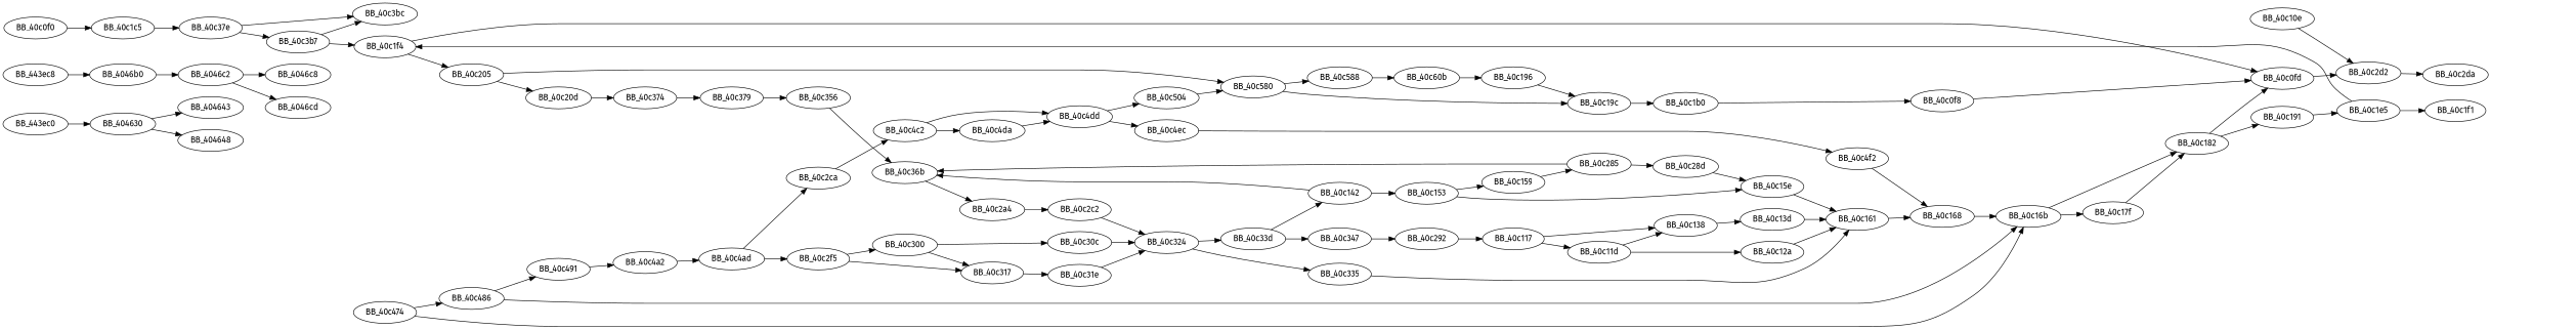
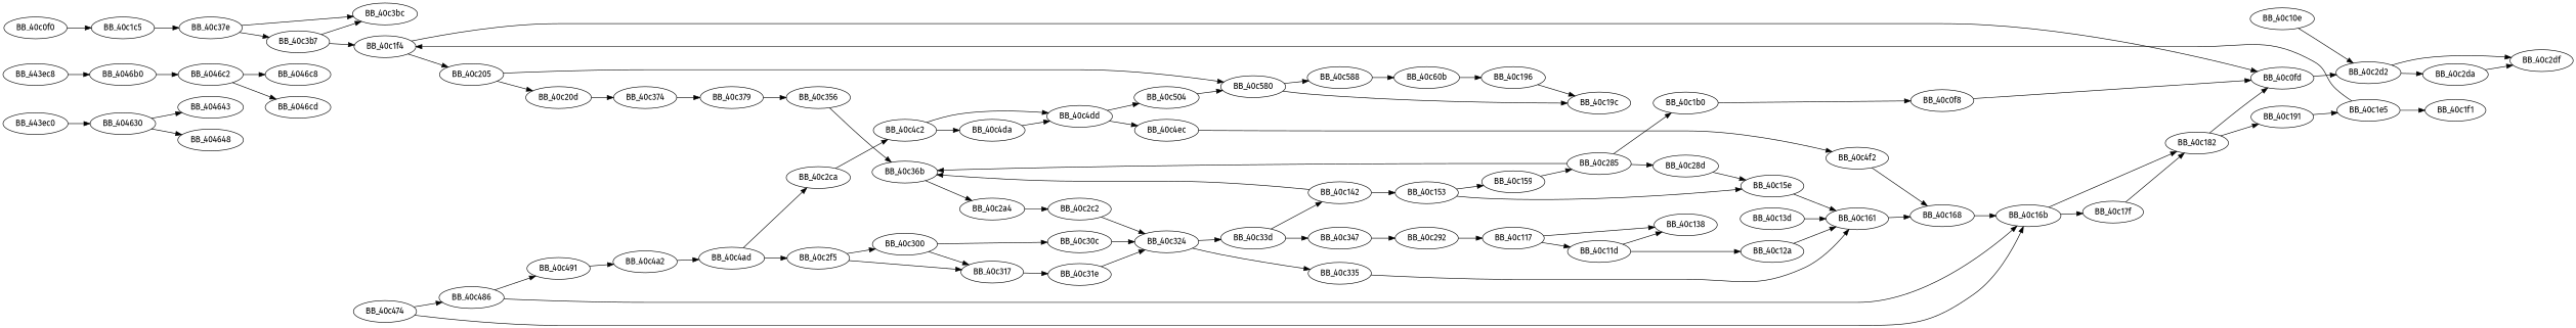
  digraph {
    fontname="Fira Sans"
    rankdir=LR
    node [fontname="Fira Sans"]
    edge [fontname="Fira Sans"]
    BB_404630
    BB_404643
    BB_404648
    BB_4046b0
    BB_4046c2
    BB_4046c8
    BB_4046cd
    BB_40c0f0
    BB_40c1c5
    BB_40c37e
    BB_40c3b7
    BB_40c3bc
    BB_40c0f8
    BB_40c0fd
    BB_40c2d2
    BB_40c10e
    BB_40c2da
+   BB_40c2df
    BB_40c117
    BB_40c11d
    BB_40c138
    BB_40c12a
    BB_40c13d
    BB_40c161
    BB_40c168
    BB_40c16b
    BB_40c142
    BB_40c153
    BB_40c36b
    BB_40c159
    BB_40c15e
    BB_40c2a4
    BB_40c285
    BB_40c2c2
    BB_40c28d
    BB_40c17f
    BB_40c182
    BB_40c191
    BB_40c1e5
    BB_40c1f1
    BB_40c1f4
    BB_40c205
    BB_40c196
    BB_40c19c
    BB_40c1b0
    BB_40c20d
    BB_40c580
    BB_40c374
    BB_40c588
    BB_40c379
    BB_40c60b
    BB_40c356
    BB_40c292
    BB_40c324
    BB_40c335
    BB_40c33d
    BB_40c347
    BB_40c2ca
    BB_40c4c2
    BB_40c4da
    BB_40c4dd
    BB_40c4ec
    BB_40c504
    BB_40c2f5
    BB_40c300
    BB_40c317
    BB_40c30c
    BB_40c31e
    BB_40c474
    BB_40c486
    BB_40c491
    BB_40c4a2
    BB_40c4ad
    BB_40c4f2
    BB_443ec0
    BB_443ec8
    BB_404630 -> BB_404643
    BB_404630 -> BB_404648
    BB_4046b0 -> BB_4046c2
    BB_4046c2 -> BB_4046c8
    BB_4046c2 -> BB_4046cd
    BB_40c0f0 -> BB_40c1c5
    BB_40c1c5 -> BB_40c37e
    BB_40c37e -> BB_40c3b7
    BB_40c37e -> BB_40c3bc
    BB_40c3b7 -> BB_40c3bc
    BB_40c3b7 -> BB_40c1f4
    BB_40c0f8 -> BB_40c0fd
    BB_40c0fd -> BB_40c2d2
    BB_40c2d2 -> BB_40c2da
+   BB_40c2d2 -> BB_40c2df
    BB_40c10e -> BB_40c2d2
+   BB_40c2da -> BB_40c2df
    BB_40c117 -> BB_40c11d
    BB_40c117 -> BB_40c138
    BB_40c11d -> BB_40c138
    BB_40c11d -> BB_40c12a
-   BB_40c138 -> BB_40c13d
    BB_40c12a -> BB_40c161
    BB_40c13d -> BB_40c161
    BB_40c161 -> BB_40c168
    BB_40c168 -> BB_40c16b
    BB_40c16b -> BB_40c17f
    BB_40c16b -> BB_40c182
    BB_40c142 -> BB_40c153
    BB_40c142 -> BB_40c36b
    BB_40c153 -> BB_40c159
    BB_40c153 -> BB_40c15e
    BB_40c36b -> BB_40c2a4
    BB_40c159 -> BB_40c285
    BB_40c15e -> BB_40c161
    BB_40c2a4 -> BB_40c2c2
    BB_40c285 -> BB_40c36b
    BB_40c285 -> BB_40c28d
    BB_40c2c2 -> BB_40c324
    BB_40c28d -> BB_40c15e
    BB_40c17f -> BB_40c182
    BB_40c182 -> BB_40c0fd
    BB_40c182 -> BB_40c191
    BB_40c191 -> BB_40c1e5
    BB_40c1e5 -> BB_40c1f1
    BB_40c1e5 -> BB_40c1f4
    BB_40c1f4 -> BB_40c0fd
    BB_40c1f4 -> BB_40c205
    BB_40c205 -> BB_40c20d
    BB_40c205 -> BB_40c580
    BB_40c196 -> BB_40c19c
-   BB_40c19c -> BB_40c1b0
+   BB_40c285 -> BB_40c1b0
    BB_40c1b0 -> BB_40c0f8
    BB_40c20d -> BB_40c374
    BB_40c580 -> BB_40c19c
    BB_40c580 -> BB_40c588
    BB_40c374 -> BB_40c379
    BB_40c588 -> BB_40c60b
    BB_40c379 -> BB_40c356
    BB_40c60b -> BB_40c196
    BB_40c356 -> BB_40c36b
    BB_40c292 -> BB_40c117
    BB_40c324 -> BB_40c335
    BB_40c324 -> BB_40c33d
    BB_40c335 -> BB_40c161
    BB_40c33d -> BB_40c142
    BB_40c33d -> BB_40c347
    BB_40c347 -> BB_40c292
    BB_40c2ca -> BB_40c4c2
    BB_40c4c2 -> BB_40c4da
    BB_40c4c2 -> BB_40c4dd
    BB_40c4da -> BB_40c4dd
    BB_40c4dd -> BB_40c4ec
    BB_40c4dd -> BB_40c504
    BB_40c4ec -> BB_40c4f2
    BB_40c504 -> BB_40c580
    BB_40c2f5 -> BB_40c300
    BB_40c2f5 -> BB_40c317
    BB_40c300 -> BB_40c317
    BB_40c300 -> BB_40c30c
    BB_40c317 -> BB_40c31e
    BB_40c30c -> BB_40c324
    BB_40c31e -> BB_40c324
    BB_40c474 -> BB_40c16b
    BB_40c474 -> BB_40c486
    BB_40c486 -> BB_40c16b
    BB_40c486 -> BB_40c491
    BB_40c491 -> BB_40c4a2
    BB_40c4a2 -> BB_40c4ad
    BB_40c4ad -> BB_40c2ca
    BB_40c4ad -> BB_40c2f5
    BB_40c4f2 -> BB_40c168
    BB_443ec0 -> BB_404630
    BB_443ec8 -> BB_4046b0
  }
